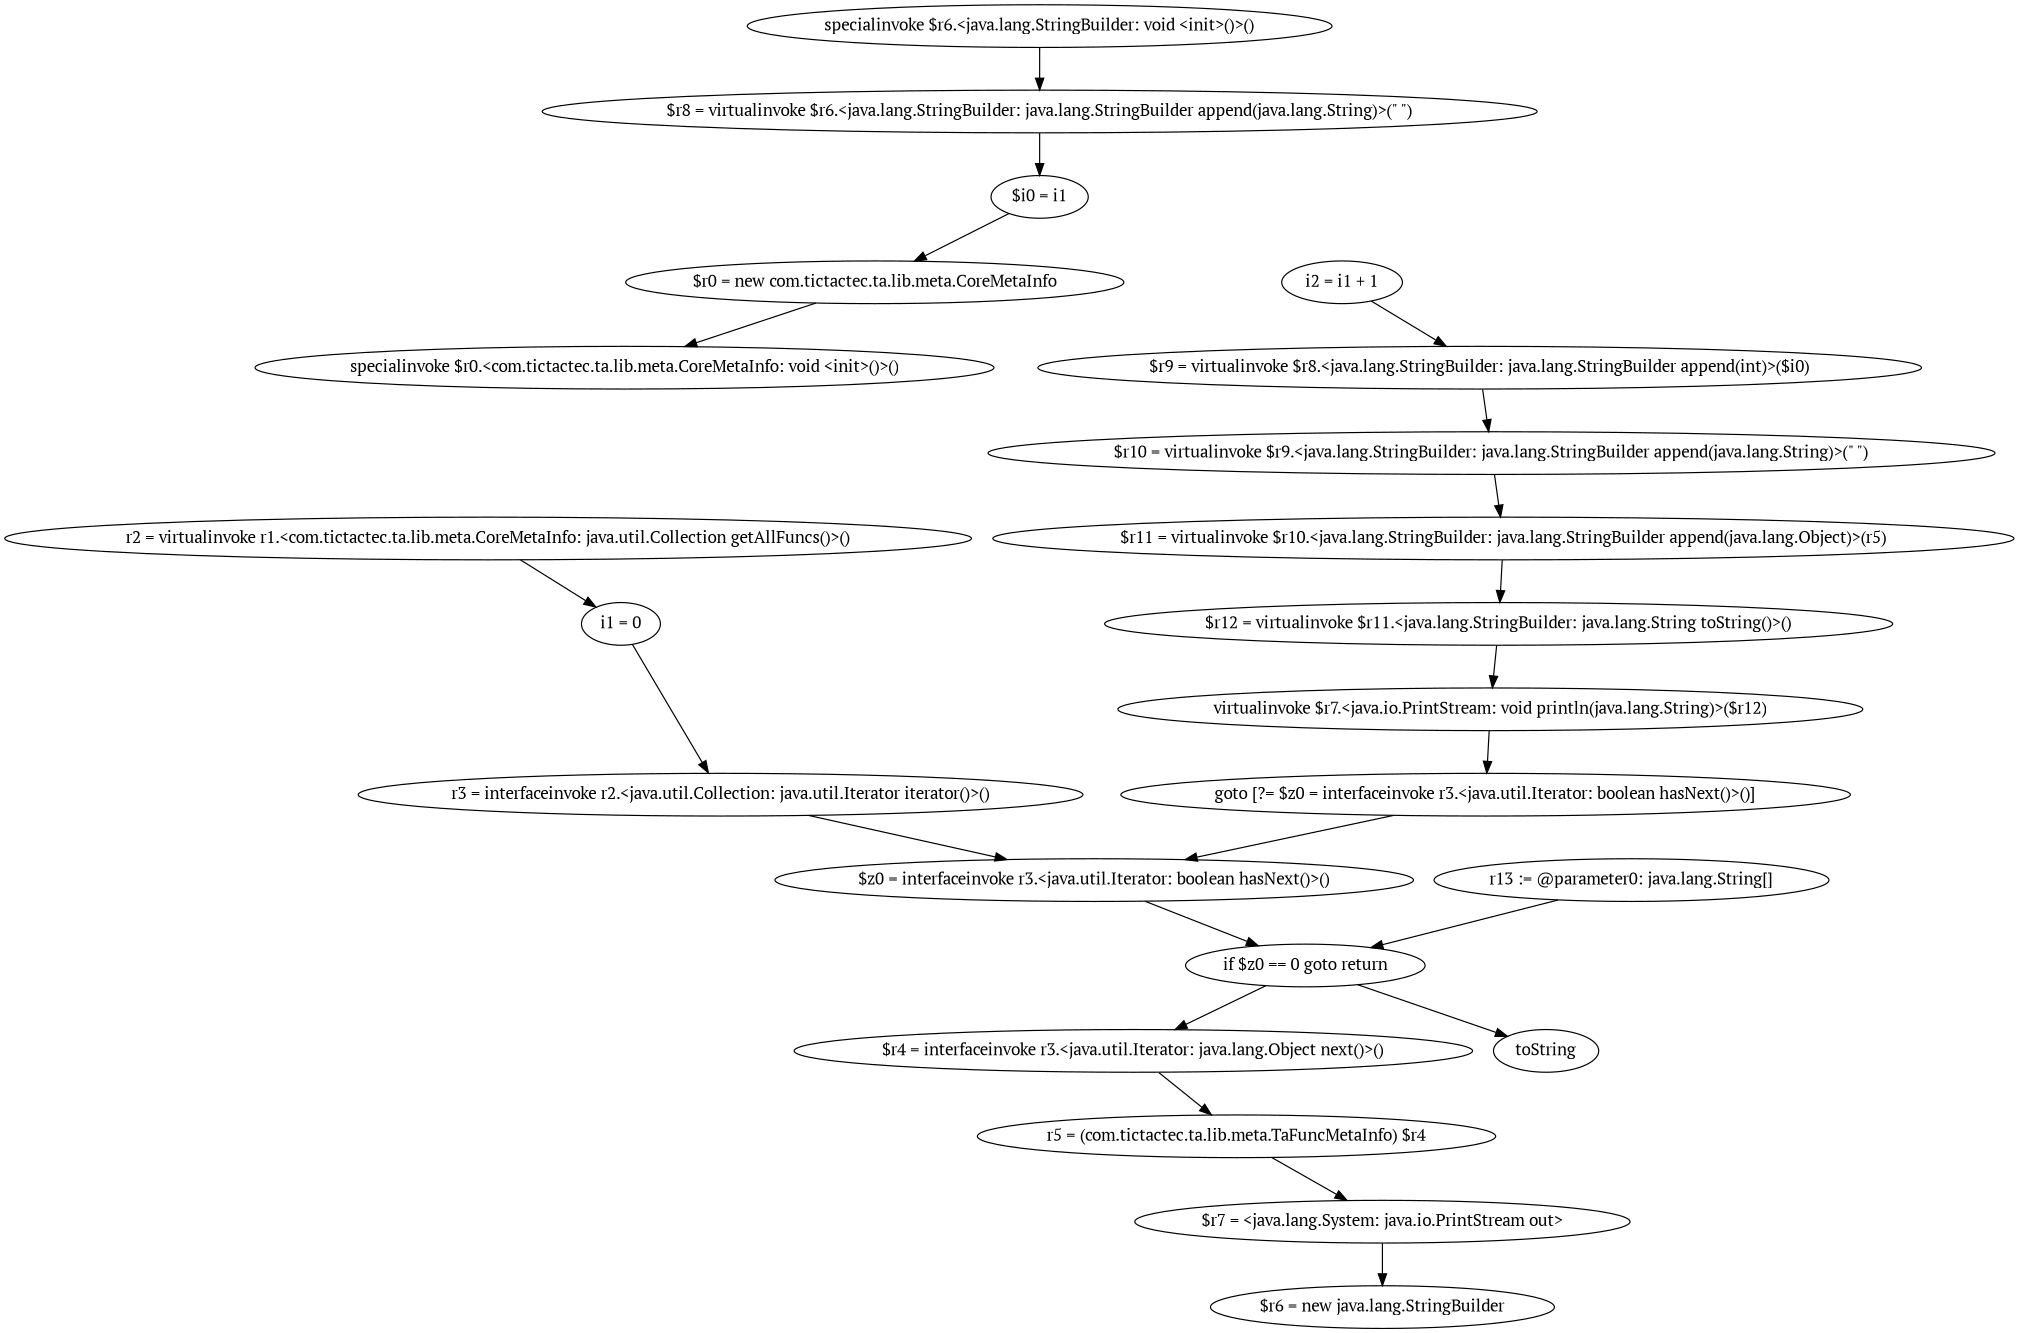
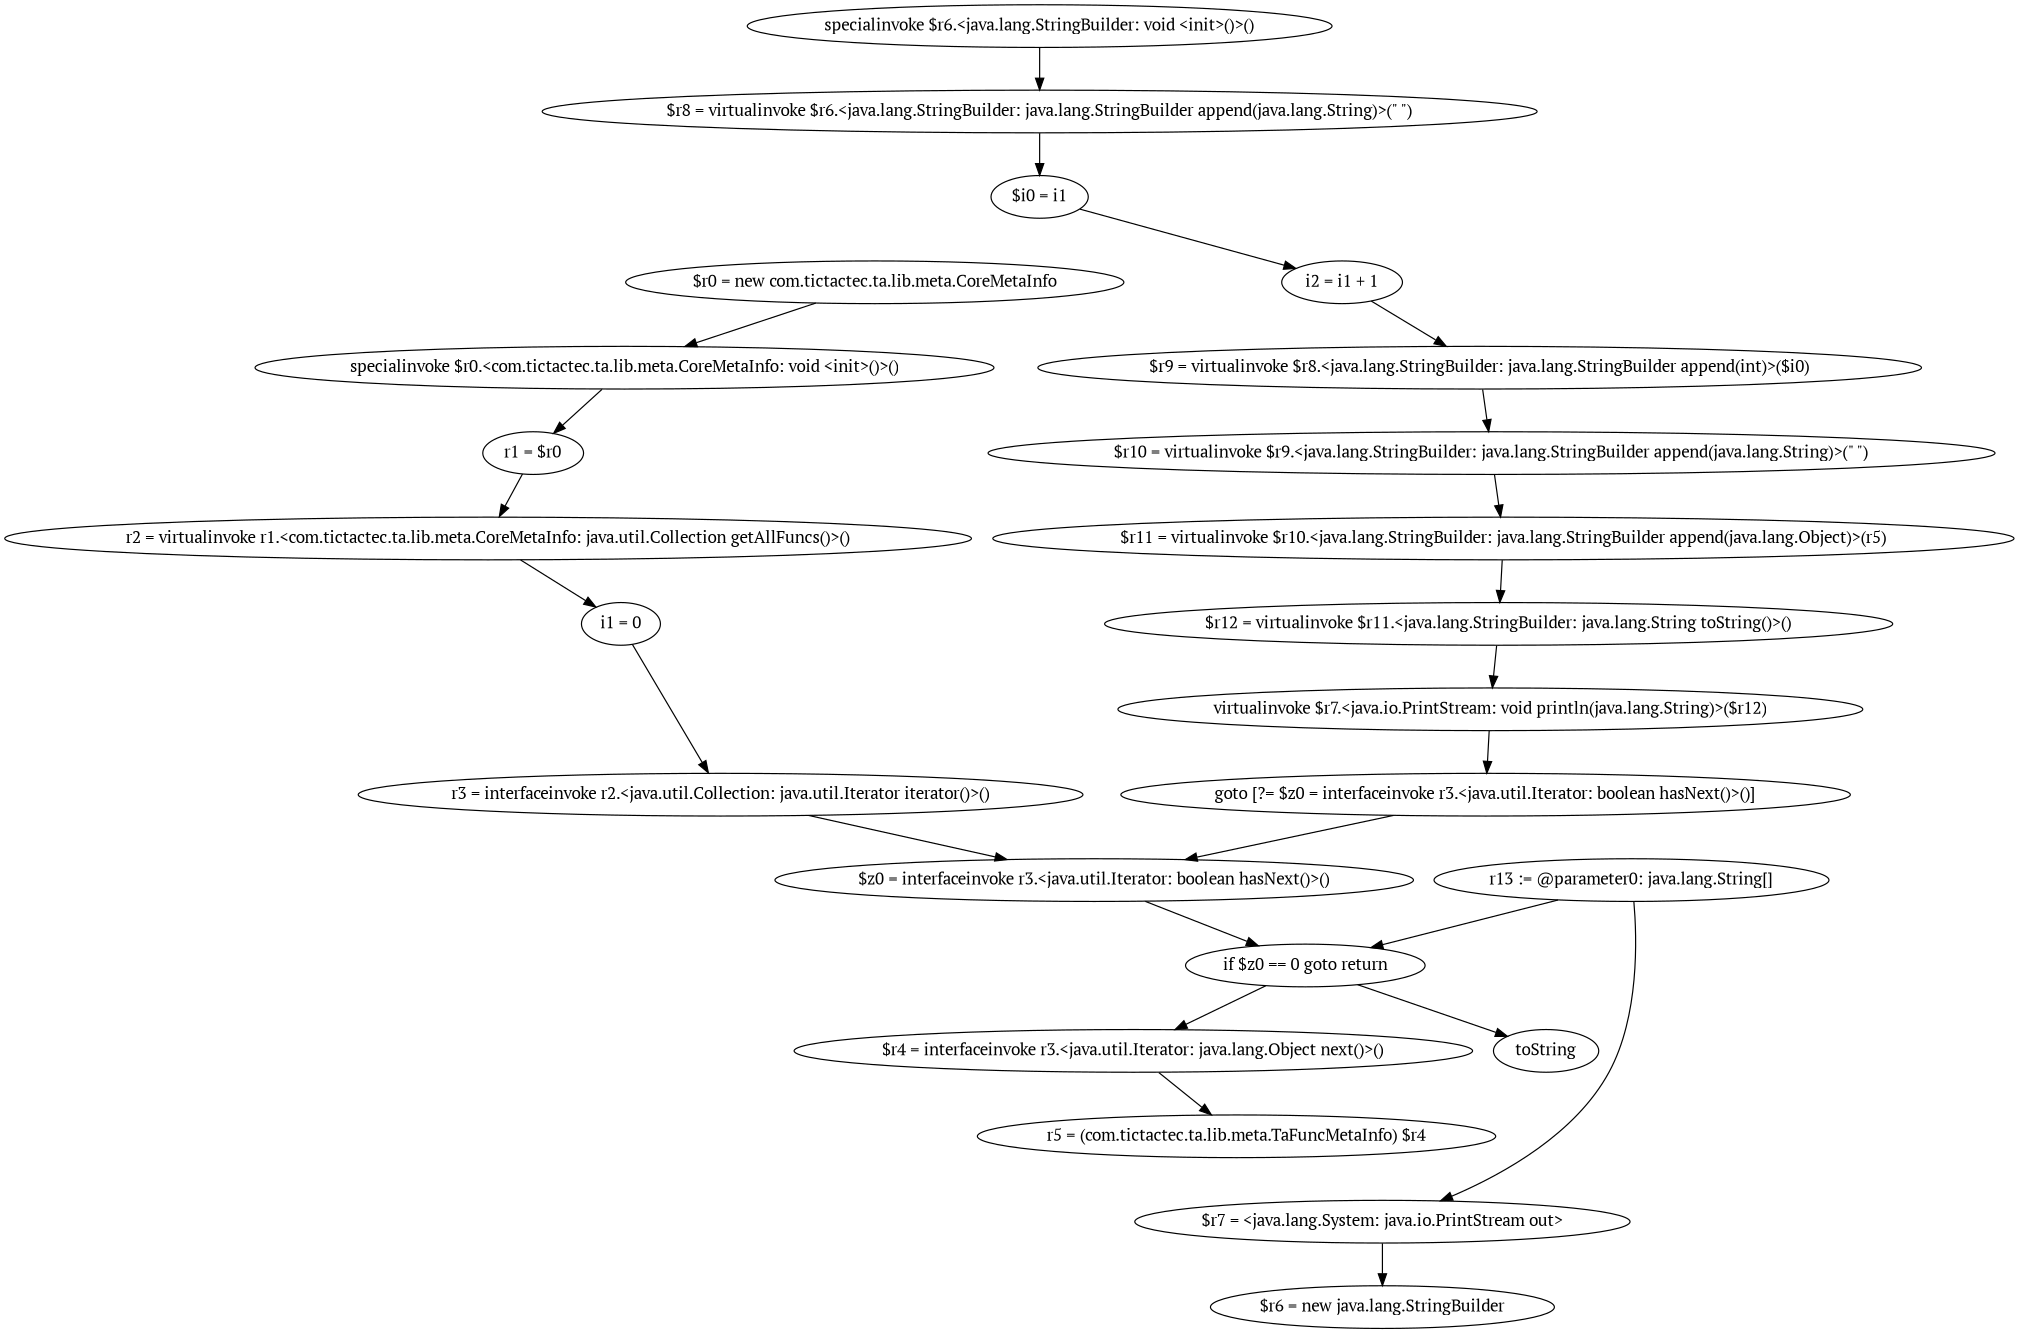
  digraph {
    fontname="PT Serif"
    node [fontname="PT Serif"]
    edge [fontname="PT Serif"]
    "r13 := @parameter0: java.lang.String[]"
    "if $z0 == 0 goto return"
    "$r0 = new com.tictactec.ta.lib.meta.CoreMetaInfo"
    "specialinvoke $r0.<com.tictactec.ta.lib.meta.CoreMetaInfo: void <init>()>()"
+   "r1 = $r0"
    "r2 = virtualinvoke r1.<com.tictactec.ta.lib.meta.CoreMetaInfo: java.util.Collection getAllFuncs()>()"
    "i1 = 0"
    "r3 = interfaceinvoke r2.<java.util.Collection: java.util.Iterator iterator()>()"
    "$z0 = interfaceinvoke r3.<java.util.Iterator: boolean hasNext()>()"
    "$r4 = interfaceinvoke r3.<java.util.Iterator: java.lang.Object next()>()"
    n11 [label=toString]
    "r5 = (com.tictactec.ta.lib.meta.TaFuncMetaInfo) $r4"
    "$r7 = <java.lang.System: java.io.PrintStream out>"
    "$r6 = new java.lang.StringBuilder"
    "specialinvoke $r6.<java.lang.StringBuilder: void <init>()>()"
    "$r8 = virtualinvoke $r6.<java.lang.StringBuilder: java.lang.StringBuilder append(java.lang.String)>(\" \")"
    "$i0 = i1"
    n18 [label="i2 = i1 + 1"]
    "$r9 = virtualinvoke $r8.<java.lang.StringBuilder: java.lang.StringBuilder append(int)>($i0)"
    "$r10 = virtualinvoke $r9.<java.lang.StringBuilder: java.lang.StringBuilder append(java.lang.String)>(\" \")"
    "$r11 = virtualinvoke $r10.<java.lang.StringBuilder: java.lang.StringBuilder append(java.lang.Object)>(r5)"
    "$r12 = virtualinvoke $r11.<java.lang.StringBuilder: java.lang.String toString()>()"
    "virtualinvoke $r7.<java.io.PrintStream: void println(java.lang.String)>($r12)"
    "goto [?= $z0 = interfaceinvoke r3.<java.util.Iterator: boolean hasNext()>()]"
    "r13 := @parameter0: java.lang.String[]" -> "if $z0 == 0 goto return"
    "if $z0 == 0 goto return" -> "$r4 = interfaceinvoke r3.<java.util.Iterator: java.lang.Object next()>()"
    "if $z0 == 0 goto return" -> n11
    "$r0 = new com.tictactec.ta.lib.meta.CoreMetaInfo" -> "specialinvoke $r0.<com.tictactec.ta.lib.meta.CoreMetaInfo: void <init>()>()"
+   "specialinvoke $r0.<com.tictactec.ta.lib.meta.CoreMetaInfo: void <init>()>()" -> "r1 = $r0"
+   "r1 = $r0" -> "r2 = virtualinvoke r1.<com.tictactec.ta.lib.meta.CoreMetaInfo: java.util.Collection getAllFuncs()>()"
    "r2 = virtualinvoke r1.<com.tictactec.ta.lib.meta.CoreMetaInfo: java.util.Collection getAllFuncs()>()" -> "i1 = 0"
    "i1 = 0" -> "r3 = interfaceinvoke r2.<java.util.Collection: java.util.Iterator iterator()>()"
    "r3 = interfaceinvoke r2.<java.util.Collection: java.util.Iterator iterator()>()" -> "$z0 = interfaceinvoke r3.<java.util.Iterator: boolean hasNext()>()"
    "$z0 = interfaceinvoke r3.<java.util.Iterator: boolean hasNext()>()" -> "if $z0 == 0 goto return"
    "$r4 = interfaceinvoke r3.<java.util.Iterator: java.lang.Object next()>()" -> "r5 = (com.tictactec.ta.lib.meta.TaFuncMetaInfo) $r4"
-   "r5 = (com.tictactec.ta.lib.meta.TaFuncMetaInfo) $r4" -> "$r7 = <java.lang.System: java.io.PrintStream out>"
+   "r13 := @parameter0: java.lang.String[]" -> "$r7 = <java.lang.System: java.io.PrintStream out>"
    "$r7 = <java.lang.System: java.io.PrintStream out>" -> "$r6 = new java.lang.StringBuilder"
    "specialinvoke $r6.<java.lang.StringBuilder: void <init>()>()" -> "$r8 = virtualinvoke $r6.<java.lang.StringBuilder: java.lang.StringBuilder append(java.lang.String)>(\" \")"
    "$r8 = virtualinvoke $r6.<java.lang.StringBuilder: java.lang.StringBuilder append(java.lang.String)>(\" \")" -> "$i0 = i1"
-   "$i0 = i1" -> "$r0 = new com.tictactec.ta.lib.meta.CoreMetaInfo"
+   "$i0 = i1" -> n18
    n18 -> "$r9 = virtualinvoke $r8.<java.lang.StringBuilder: java.lang.StringBuilder append(int)>($i0)"
    "$r9 = virtualinvoke $r8.<java.lang.StringBuilder: java.lang.StringBuilder append(int)>($i0)" -> "$r10 = virtualinvoke $r9.<java.lang.StringBuilder: java.lang.StringBuilder append(java.lang.String)>(\" \")"
    "$r10 = virtualinvoke $r9.<java.lang.StringBuilder: java.lang.StringBuilder append(java.lang.String)>(\" \")" -> "$r11 = virtualinvoke $r10.<java.lang.StringBuilder: java.lang.StringBuilder append(java.lang.Object)>(r5)"
    "$r11 = virtualinvoke $r10.<java.lang.StringBuilder: java.lang.StringBuilder append(java.lang.Object)>(r5)" -> "$r12 = virtualinvoke $r11.<java.lang.StringBuilder: java.lang.String toString()>()"
    "$r12 = virtualinvoke $r11.<java.lang.StringBuilder: java.lang.String toString()>()" -> "virtualinvoke $r7.<java.io.PrintStream: void println(java.lang.String)>($r12)"
    "virtualinvoke $r7.<java.io.PrintStream: void println(java.lang.String)>($r12)" -> "goto [?= $z0 = interfaceinvoke r3.<java.util.Iterator: boolean hasNext()>()]"
    "goto [?= $z0 = interfaceinvoke r3.<java.util.Iterator: boolean hasNext()>()]" -> "$z0 = interfaceinvoke r3.<java.util.Iterator: boolean hasNext()>()"
  }
